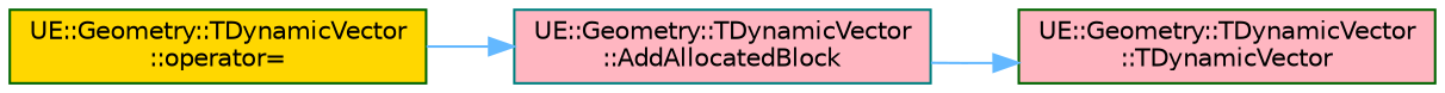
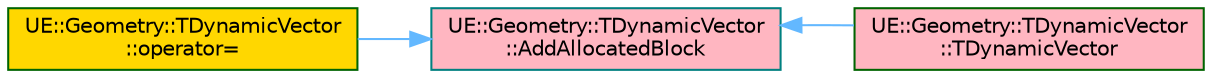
  digraph {
    rankdir=LR
    node [color=darkgreen fillcolor=lightpink fontname=Helvetica fontsize=10 shape=box style=filled]
    edge [color=steelblue1 fontname=Helvetica fontsize=10 labelfontname=Helvetica labelfontsize=10 style=solid]
    n1 [fillcolor=gold fontcolor=black height=0.2 label="UE::Geometry::TDynamicVector\l::operator=" width=0.4]
    n2 [color=teal height=0.2 label="UE::Geometry::TDynamicVector\l::AddAllocatedBlock" width=0.4]
    n3 [height=0.2 label="UE::Geometry::TDynamicVector\l::TDynamicVector" width=0.4]
    n1 -> n2
-   n2 -> n3
+   n3 -> n2
  }
